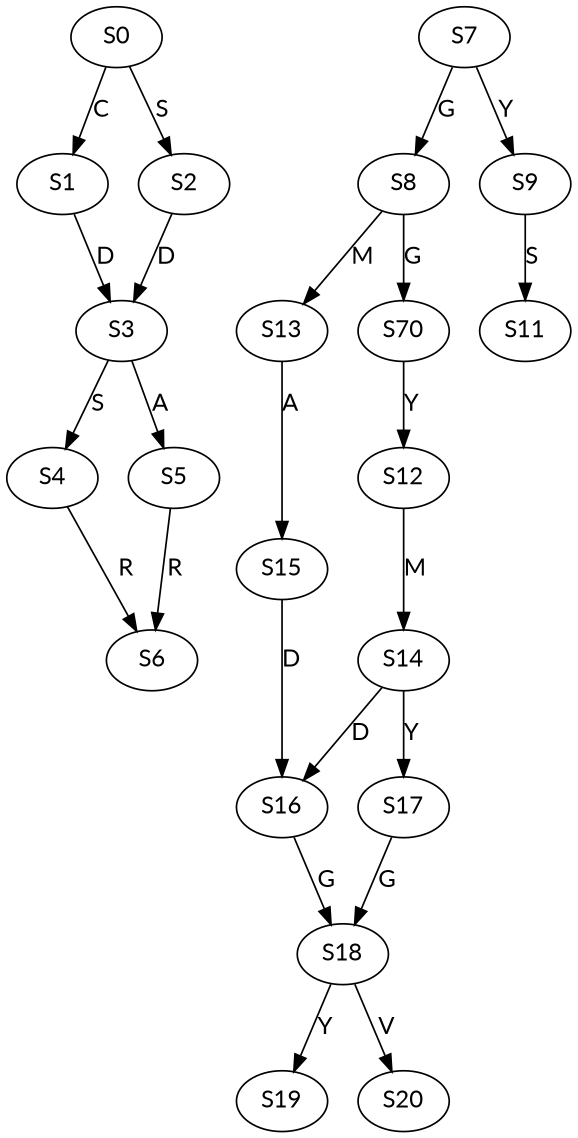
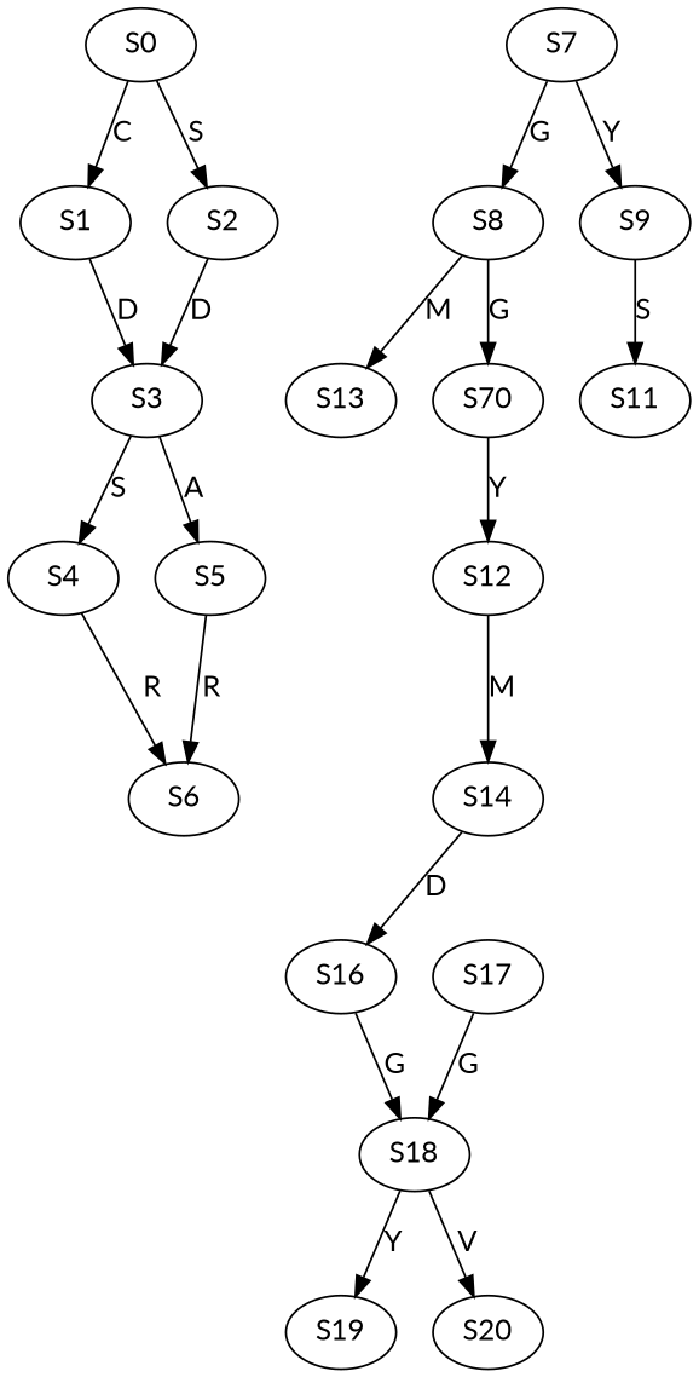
  strict digraph {
    fontname=Lato
    node [fontname=Lato]
    edge [fontname=Lato]
    S0
    S1
    S2
    S3
    S4
    S5
    S6
    S7
    S8
    S9
    n11 [label=S70]
    S13
    S11
    S12
    S14
-   S15
    S16
    S17
    S18
    S19
    S20
    S0 -> S1 [label=C]
    S0 -> S2 [label=S]
    S1 -> S3 [label=D]
    S2 -> S3 [label=D]
    S3 -> S4 [label=S]
    S3 -> S5 [label=A]
    S4 -> S6 [label=R]
    S5 -> S6 [label=R]
    S7 -> S8 [label=G]
    S7 -> S9 [label=Y]
    S8 -> n11 [label=G]
    S8 -> S13 [label=M]
    S9 -> S11 [label=S]
    n11 -> S12 [label=Y]
-   S13 -> S15 [label=A]
    S12 -> S14 [label=M]
    S14 -> S16 [label=D]
-   S14 -> S17 [label=Y]
-   S15 -> S16 [label=D]
    S16 -> S18 [label=G]
    S17 -> S18 [label=G]
    S18 -> S19 [label=Y]
    S18 -> S20 [label=V]
  }
